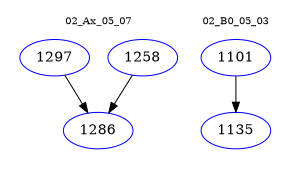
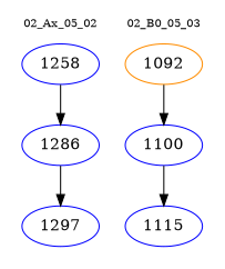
  digraph {
    node [color=blue]
    edge [color=black]
    n1 [label=1258]
    n2 [label=1286]
    n3 [label=1297]
-   n5 [label=1101]
-   n6 [label=1135]
+   n4 [color=darkorange label=1092]
+   n5 [label=1100]
+   n6 [label=1115]
    subgraph cluster_1 {
      color=white
      fontsize=10
-     label="02_Ax_05_07"
+     label="02_Ax_05_02"
      n1
      n2
      n3
    }
    subgraph cluster_2 {
      color=white
      fontsize=10
      label="02_B0_05_03"
+     n4
      n5
      n6
    }
    n1 -> n2
-   n3 -> n2
+   n2 -> n3
+   n4 -> n5
    n5 -> n6
  }
